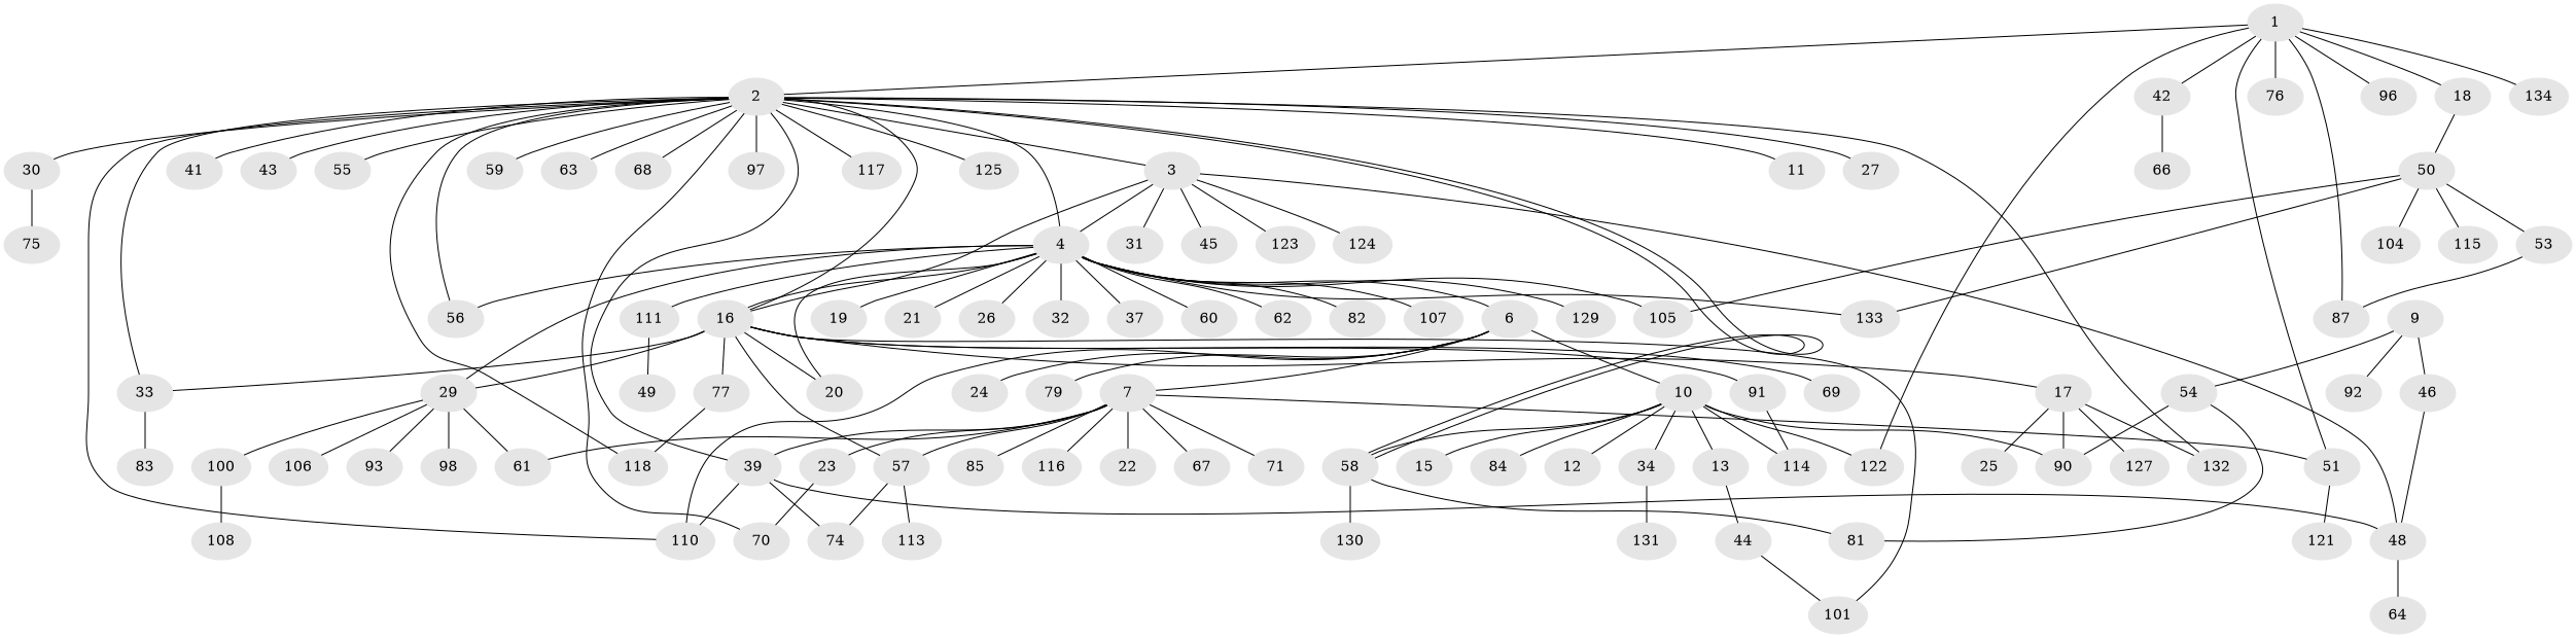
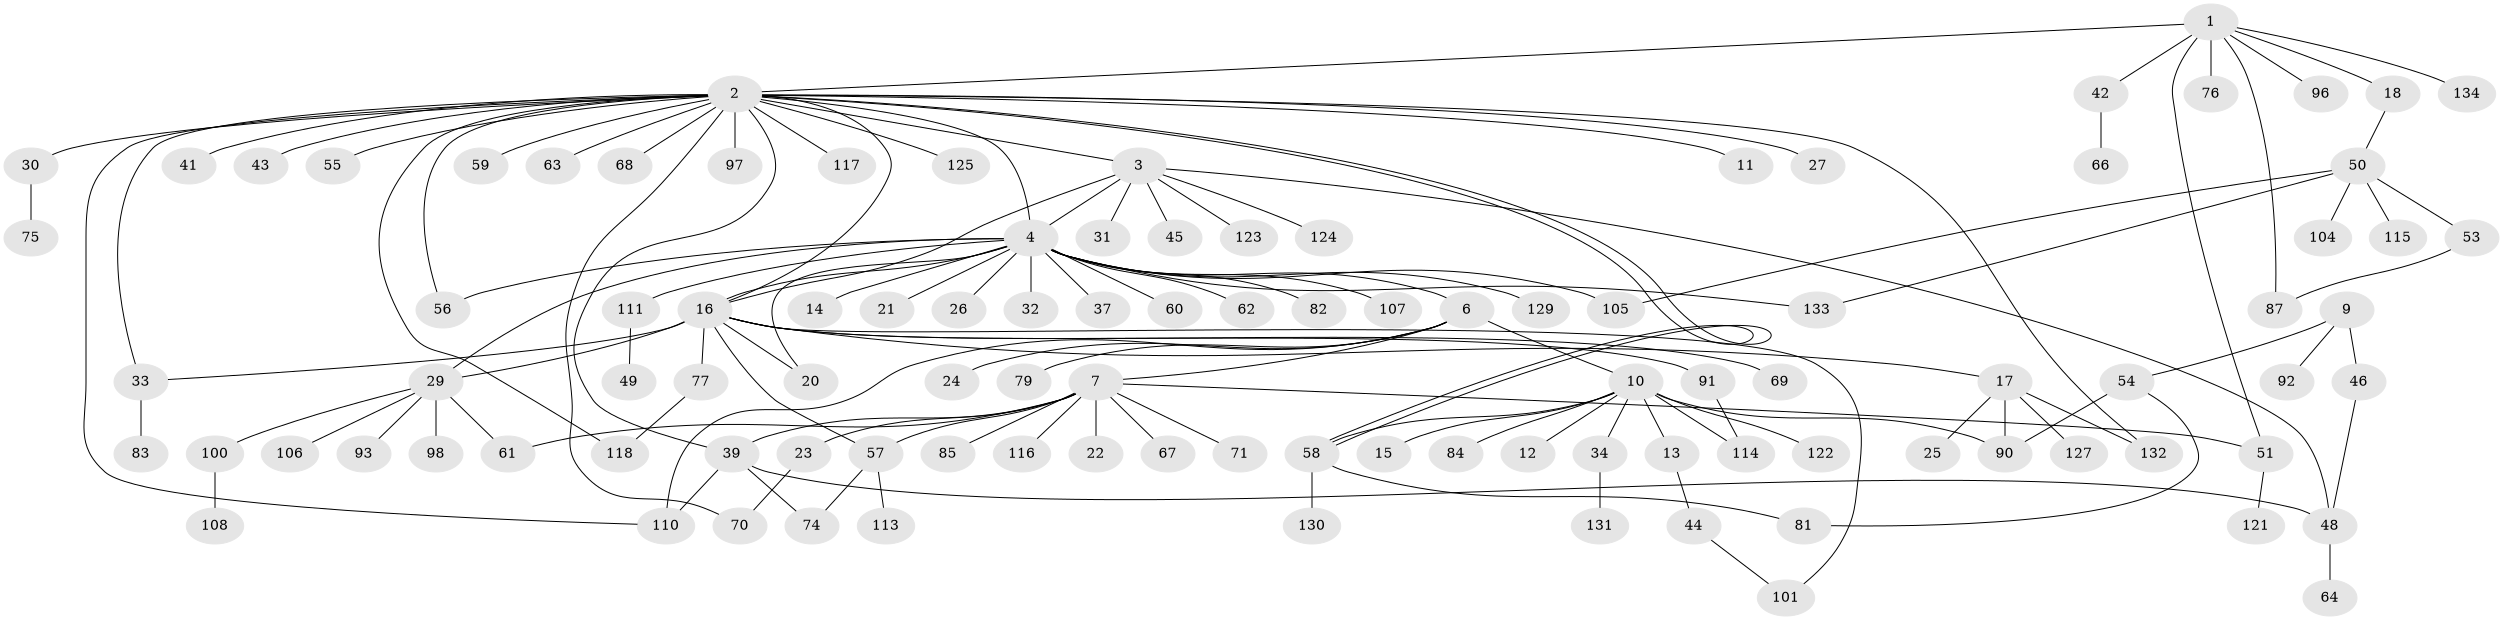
  graph {
    node [color=gray90 style=filled]
    1 [super="+38"]
    2 [super="+8"]
    18
    42 [super="+89"]
    51
    76
    87 [super="+94"]
    96
    122
    134
    3 [super="+19"]
    4 [super="+5"]
    11
    16 [super="+80"]
    27
    30
    33 [super="+72"]
    39
    41
    43
    55
    56
    58 [super="+112"]
    59
    63
    68
    n27 [label=70]
    97
    110 [super="+128"]
    117
    118
    125
    132
    50 [super="+86"]
    66
    121
    31
    45
    48 [super="+88"]
    123
    124
    6 [super="+40"]
-   14 [label=19]
+   14
    20
    21
    26
    29 [super="+36"]
    32
    37 [super="+103"]
    60
    62
    82
    105
    107
    111
    129
    133
    9 [super="+35"]
    46
    54 [super="+119"]
    92
    57
    17 [super="+78"]
    69
    77 [super="+99"]
    91
    101
    75
    83 [super="+126"]
    74 [super="+95"]
    81
    130
    64
    7 [super="+28"]
    10 [super="+120"]
    24
    79
    61
    93
    98
    100
    106
    49
    22
    23 [super="+65"]
    67
    71
    85
    116
    12
    13 [super="+109"]
    15
    34 [super="+47"]
    84
    90
    114
    113
    44 [super="+70"]
    131
    25 [super="+52"]
    127
    53
    104
    115
    108
    1 -- 2
    1 -- 18
    1 -- 42
    1 -- 51
    1 -- 76
    1 -- 87
    1 -- 96
-   1 -- 122
    1 -- 134
    2 -- 3
    2 -- 4
    2 -- 11
    2 -- 16
    2 -- 27
    2 -- 30
    2 -- 33
    2 -- 39
    2 -- 41
    2 -- 43
    2 -- 55
    2 -- 56
    2 -- 58
    2 -- 58
    2 -- 59
    2 -- 63
    2 -- 68
    2 -- n27
    2 -- 97
    2 -- 110
    2 -- 117
    2 -- 118
    2 -- 125
    2 -- 132
    18 -- 50
    42 -- 66
    51 -- 121
    3 -- 4
    3 -- 16
    3 -- 31
    3 -- 45
    3 -- 48
    3 -- 123
    3 -- 124
    4 -- 16
    4 -- 56
    4 -- 6
    4 -- 14
    4 -- 20
    4 -- 21
    4 -- 26
    4 -- 29
    4 -- 32
    4 -- 37 [weight=2]
    4 -- 60
    4 -- 62
    4 -- 82
    4 -- 105
    4 -- 107
    4 -- 111
    4 -- 129
    4 -- 133
    16 -- 33
    16 -- 20
    16 -- 29
    16 -- 57
    16 -- 17
    16 -- 69
    16 -- 77
    16 -- 91
    16 -- 101
    30 -- 75
    33 -- 83 [weight=2]
    39 -- 110
    39 -- 48
    39 -- 74
    58 -- 81
    58 -- 130
    50 -- 105
    50 -- 133
    50 -- 53
    50 -- 104
    50 -- 115
    48 -- 64
    6 -- 110
    6 -- 7
    6 -- 10
    6 -- 24
    6 -- 79
    29 -- 61
    29 -- 93
    29 -- 98
    29 -- 100
    29 -- 106
    111 -- 49
    9 -- 46
    9 -- 54
    9 -- 92
    46 -- 48
    54 -- 81
    54 -- 90
    57 -- 74
    57 -- 113
    17 -- 132
    17 -- 90
    17 -- 25
    17 -- 127
    77 -- 118
    91 -- 114
    7 -- 51
    7 -- 39
    7 -- 57
    7 -- 61
    7 -- 22
    7 -- 23
    7 -- 67
    7 -- 71
    7 -- 85
    7 -- 116
    10 -- 122
    10 -- 58
    10 -- 12
    10 -- 13
    10 -- 15
    10 -- 34
    10 -- 84
    10 -- 90
    10 -- 114
    100 -- 108
    23 -- n27
    13 -- 44
    34 -- 131
    44 -- 101
    53 -- 87
  }
